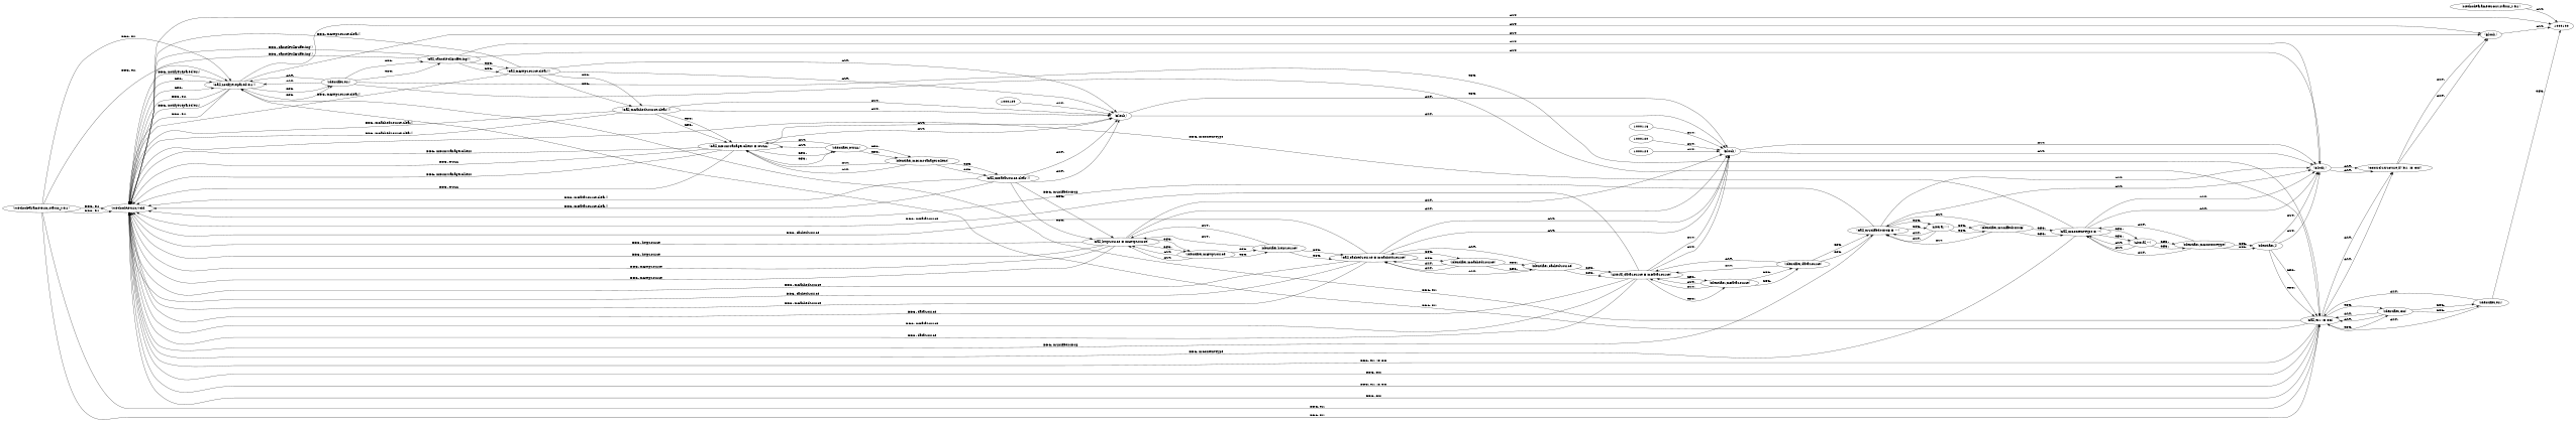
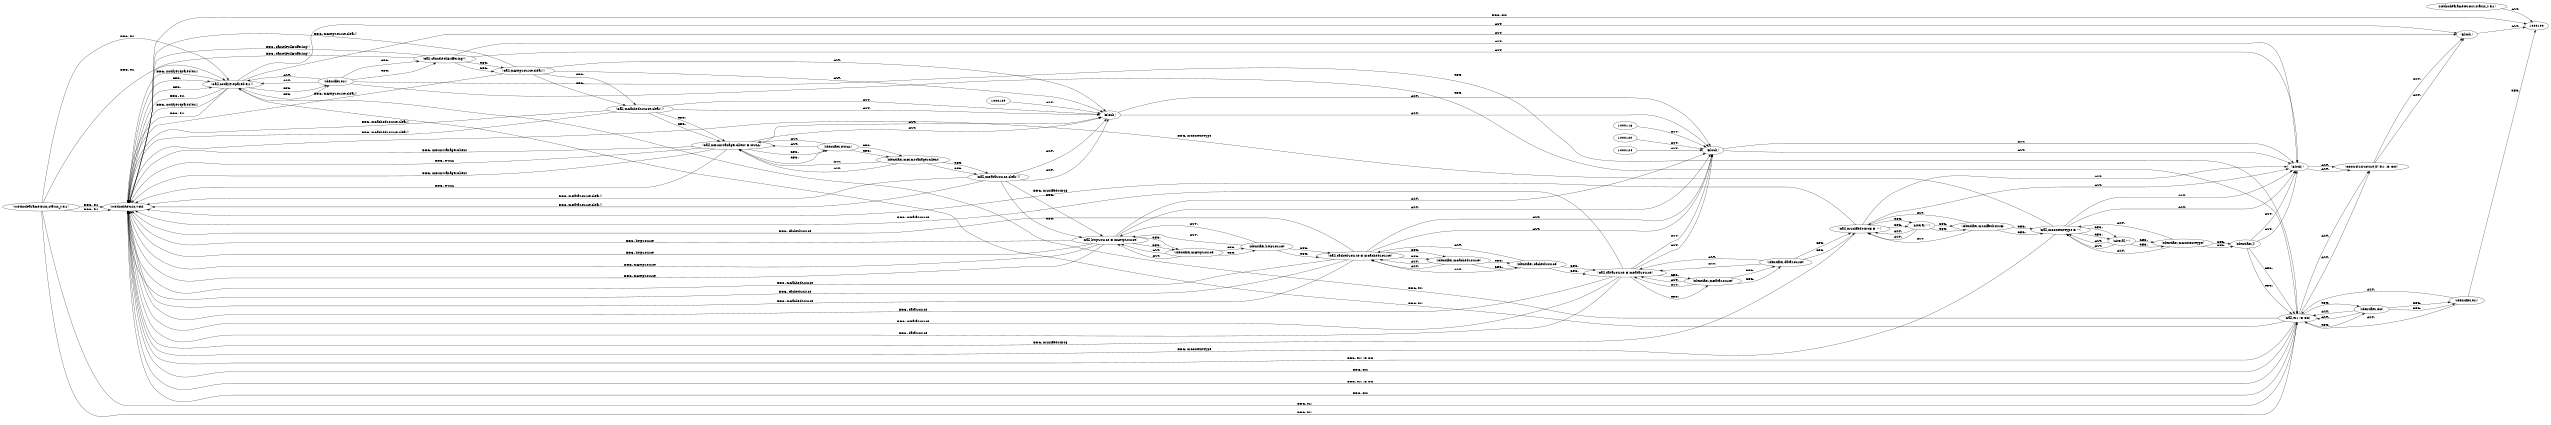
  digraph {
    rankdir=LR
    n1 [label="(MethodReturn,void)"]
    n2 [label="(Call,notifyPrepared(err))"]
    1000100
    n4 [label="(Block,)"]
    n5 [label="(Identifier,err)"]
    n6 [label="(MethodParameterIn,status_t err)"]
    n7 [label="(Call,err != OK)"]
    n8 [label="(ControlStructure,if (err != OK))"]
    n9 [label="(Identifier,OK)"]
    n10 [label="(MethodParameterOut,status_t err)"]
    n11 [label="(Block,)"]
    n12 [label="(Block,)"]
    n13 [label="(Block,)"]
    n14 [label="(Call,mDataSource.clear())"]
    n15 [label="(Call,httpSource = mHttpSource)"]
    n16 [label="(Identifier,mHttpSource)"]
    n17 [label="(Call,mDrmManagerClient = NULL)"]
    n18 [label="(Identifier,NULL)"]
    n19 [label="(Identifier,mDrmManagerClient)"]
    n20 [label="(Call,mCachedSource.clear())"]
    n21 [label="(Call,mHttpSource.clear())"]
    n22 [label="(Identifier,err)"]
    n23 [label="(Call,cancelPollBuffering())"]
    n24 [label="(Identifier,l)"]
    n25 [label="(Literal,\"\")"]
    n26 [label="(Call,mContentType = \"\")"]
    n27 [label="(Identifier,mContentType)"]
    n28 [label="(Literal,\"\")"]
    n29 [label="(Call,mSniffedMIME = \"\")"]
    n30 [label="(Identifier,mSniffedMIME)"]
-   n31 [label="(Literal,dataSource = mDataSource)"]
+   n31 [label="(Call,dataSource = mDataSource)"]
    n32 [label="(Identifier,mDataSource)"]
    n33 [label="(Identifier,dataSource)"]
    n34 [label="(Call,cachedSource = mCachedSource)"]
    n35 [label="(Identifier,mCachedSource)"]
    n36 [label="(Identifier,cachedSource)"]
    n37 [label="(Identifier,httpSource)"]
    1000129
    1000116
    1000120
    1000124
    n1 -> n2 [label="CFG: "]
    n1 -> n2 [label="CFG: "]
-   n1 -> 1000100 [label="AST: "]
+   n1 -> 1000100 [label="DDG: OK"]
    n2 -> n1 [label="DDG: err"]
    n2 -> n1 [label="DDG: notifyPrepared(err)"]
    n2 -> n1 [label="DDG: err"]
    n2 -> n1 [label="DDG: notifyPrepared(err)"]
    n2 -> n4 [label="AST: "]
    n2 -> n4 [label="AST: "]
    n2 -> n5 [label="CFG: "]
    n2 -> n5 [label="CFG: "]
    n4 -> 1000100 [label="AST: "]
    n5 -> n2 [label="AST: "]
    n5 -> n2 [label="AST: "]
    n5 -> n7 [label="CFG: "]
    n5 -> n7 [label="CFG: "]
    n5 -> n23 [label="CFG: "]
    n5 -> n23 [label="CFG: "]
    n6 -> n1 [label="DDG: err"]
    n6 -> n1 [label="DDG: err"]
    n6 -> n2 [label="DDG: err"]
    n6 -> n2 [label="DDG: err"]
    n6 -> n7 [label="DDG: err"]
    n6 -> n7 [label="DDG: err"]
    n7 -> n1 [label="DDG: err != OK"]
    n7 -> n1 [label="DDG: OK"]
    n7 -> n1 [label="DDG: err != OK"]
    n7 -> n1 [label="DDG: OK"]
    n7 -> n2 [label="DDG: err"]
    n7 -> n2 [label="DDG: err"]
    n7 -> n8 [label="AST: "]
    n7 -> n8 [label="AST: "]
    n7 -> n9 [label="CFG: "]
    n7 -> n9 [label="CFG: "]
    n8 -> n4 [label="AST: "]
    n8 -> n4 [label="AST: "]
    n9 -> n7 [label="AST: "]
    n9 -> n7 [label="AST: "]
    n9 -> n22 [label="CFG: "]
    n9 -> n22 [label="CFG: "]
    n10 -> 1000100 [label="AST: "]
    n11 -> n12 [label="AST: "]
    n11 -> n12 [label="AST: "]
    n12 -> n13 [label="AST: "]
    n12 -> n13 [label="AST: "]
    n13 -> n8 [label="AST: "]
    n13 -> n8 [label="AST: "]
    n14 -> n1 [label="DDG: mDataSource.clear()"]
    n14 -> n1 [label="DDG: mDataSource.clear()"]
    n14 -> n11 [label="AST: "]
    n14 -> n11 [label="AST: "]
    n14 -> n15 [label="CFG: "]
    n14 -> n15 [label="CFG: "]
    n15 -> n1 [label="DDG: mHttpSource"]
    n15 -> n1 [label="DDG: httpSource"]
    n15 -> n1 [label="DDG: mHttpSource"]
    n15 -> n1 [label="DDG: httpSource"]
    n15 -> n12 [label="AST: "]
    n15 -> n12 [label="AST: "]
    n15 -> n16 [label="CFG: "]
    n15 -> n16 [label="CFG: "]
    n16 -> n15 [label="AST: "]
    n16 -> n15 [label="AST: "]
    n16 -> n37 [label="CFG: "]
    n16 -> n37 [label="CFG: "]
    n17 -> n1 [label="DDG: mDrmManagerClient"]
    n17 -> n1 [label="DDG: NULL"]
    n17 -> n1 [label="DDG: mDrmManagerClient"]
    n17 -> n1 [label="DDG: NULL"]
    n17 -> n11 [label="AST: "]
    n17 -> n11 [label="AST: "]
    n17 -> n18 [label="CFG: "]
    n17 -> n18 [label="CFG: "]
    n18 -> n17 [label="AST: "]
    n18 -> n17 [label="AST: "]
    n18 -> n19 [label="CFG: "]
    n18 -> n19 [label="CFG: "]
    n19 -> n14 [label="CFG: "]
    n19 -> n14 [label="CFG: "]
    n19 -> n17 [label="AST: "]
    n19 -> n17 [label="AST: "]
    n20 -> n1 [label="DDG: mCachedSource.clear()"]
    n20 -> n1 [label="DDG: mCachedSource.clear()"]
    n20 -> n11 [label="AST: "]
    n20 -> n11 [label="AST: "]
    n20 -> n17 [label="CFG: "]
    n20 -> n17 [label="CFG: "]
    n21 -> n1 [label="DDG: mHttpSource.clear()"]
    n21 -> n1 [label="DDG: mHttpSource.clear()"]
    n21 -> n11 [label="AST: "]
    n21 -> n11 [label="AST: "]
    n21 -> n20 [label="CFG: "]
    n21 -> n20 [label="CFG: "]
    n22 -> 1000100 [label="CFG: "]
    n22 -> n7 [label="AST: "]
    n22 -> n7 [label="AST: "]
    n23 -> n1 [label="DDG: cancelPollBuffering()"]
    n23 -> n1 [label="DDG: cancelPollBuffering()"]
    n23 -> n13 [label="AST: "]
    n23 -> n13 [label="AST: "]
    n23 -> n21 [label="CFG: "]
    n23 -> n21 [label="CFG: "]
    n24 -> n7 [label="CFG: "]
    n24 -> n7 [label="CFG: "]
    n24 -> n13 [label="AST: "]
    n24 -> n13 [label="AST: "]
    n25 -> n26 [label="AST: "]
    n25 -> n26 [label="AST: "]
    n25 -> n27 [label="CFG: "]
    n25 -> n27 [label="CFG: "]
    n26 -> n1 [label="DDG: mContentType"]
    n26 -> n1 [label="DDG: mContentType"]
    n26 -> n13 [label="AST: "]
    n26 -> n13 [label="AST: "]
    n26 -> n25 [label="CFG: "]
    n26 -> n25 [label="CFG: "]
    n27 -> n24 [label="CFG: "]
    n27 -> n24 [label="CFG: "]
    n27 -> n26 [label="AST: "]
    n27 -> n26 [label="AST: "]
    n28 -> n29 [label="AST: "]
    n28 -> n29 [label="AST: "]
    n28 -> n30 [label="CFG: "]
    n28 -> n30 [label="CFG: "]
    n29 -> n1 [label="DDG: mSniffedMIME"]
    n29 -> n1 [label="DDG: mSniffedMIME"]
    n29 -> n13 [label="AST: "]
    n29 -> n13 [label="AST: "]
    n29 -> n28 [label="CFG: "]
    n29 -> n28 [label="CFG: "]
    n30 -> n26 [label="CFG: "]
    n30 -> n26 [label="CFG: "]
    n30 -> n29 [label="AST: "]
    n30 -> n29 [label="AST: "]
    n31 -> n1 [label="DDG: dataSource"]
    n31 -> n1 [label="DDG: mDataSource"]
    n31 -> n1 [label="DDG: dataSource"]
    n31 -> n1 [label="DDG: mDataSource"]
    n31 -> n12 [label="AST: "]
    n31 -> n12 [label="AST: "]
    n31 -> n32 [label="CFG: "]
    n31 -> n32 [label="CFG: "]
    n32 -> n31 [label="AST: "]
    n32 -> n31 [label="AST: "]
    n32 -> n33 [label="CFG: "]
    n32 -> n33 [label="CFG: "]
    n33 -> n29 [label="CFG: "]
    n33 -> n29 [label="CFG: "]
    n33 -> n31 [label="AST: "]
    n33 -> n31 [label="AST: "]
    n34 -> n1 [label="DDG: mCachedSource"]
    n34 -> n1 [label="DDG: cachedSource"]
    n34 -> n1 [label="DDG: mCachedSource"]
    n34 -> n1 [label="DDG: cachedSource"]
    n34 -> n12 [label="AST: "]
    n34 -> n12 [label="AST: "]
    n34 -> n35 [label="CFG: "]
    n34 -> n35 [label="CFG: "]
    n35 -> n34 [label="AST: "]
    n35 -> n34 [label="AST: "]
    n35 -> n36 [label="CFG: "]
    n35 -> n36 [label="CFG: "]
    n36 -> n31 [label="CFG: "]
    n36 -> n31 [label="CFG: "]
    n36 -> n34 [label="AST: "]
    n36 -> n34 [label="AST: "]
    n37 -> n15 [label="AST: "]
    n37 -> n15 [label="AST: "]
    n37 -> n34 [label="CFG: "]
    n37 -> n34 [label="CFG: "]
    1000129 -> n11 [label="AST: "]
    1000116 -> n12 [label="AST: "]
    1000120 -> n12 [label="AST: "]
    1000124 -> n12 [label="AST: "]
  }
